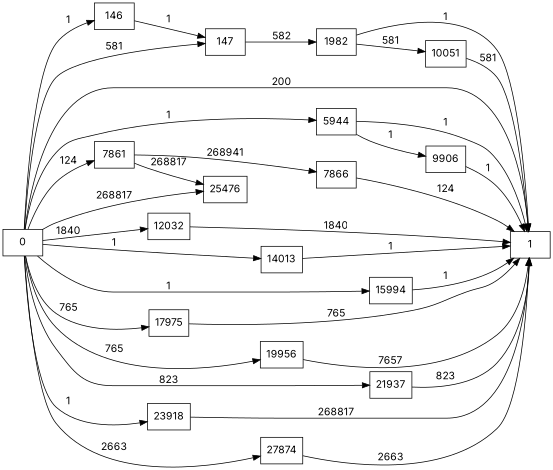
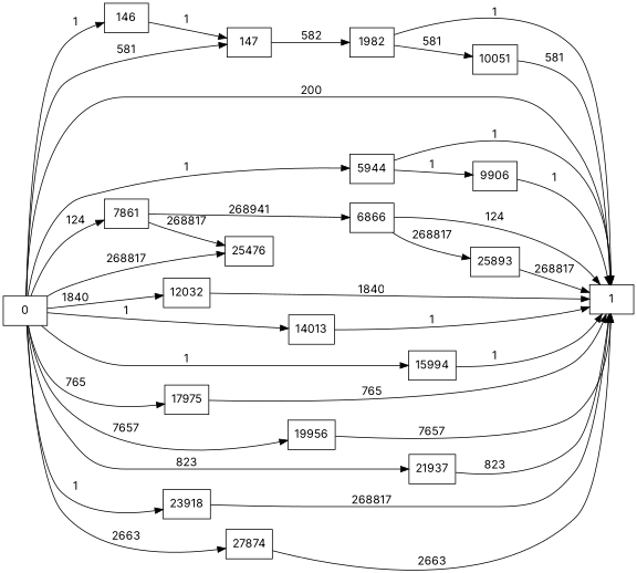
  digraph {
    fontname=Inter
    rankdir=LR
    node [fontname=Inter shape=rectangle]
    edge [fontname=Inter]
    146
    147
    1982
    1
    10051
    5944
    9906
    7861
-   7866
+   7866 [label=6866]
    25476
+   25893
    12032
    14013
    15994
    17975
    19956
    21937
    23918
    27874
    0
    146 -> 147 [label=1]
    147 -> 1982 [label=582]
    1982 -> 1 [label=1]
    1982 -> 10051 [label=581]
    10051 -> 1 [label=581]
    5944 -> 1 [label=1]
    5944 -> 9906 [label=1]
    9906 -> 1 [label=1]
    7861 -> 7866 [label=268941]
    7861 -> 25476 [label=268817]
    7866 -> 1 [label=124]
+   7866 -> 25893 [label=268817]
+   25893 -> 1 [label=268817]
    12032 -> 1 [label=1840]
    14013 -> 1 [label=1]
    15994 -> 1 [label=1]
    17975 -> 1 [label=765]
    19956 -> 1 [label=7657]
    21937 -> 1 [label=823]
    23918 -> 1 [label=268817]
    27874 -> 1 [label=2663]
    0 -> 146 [label=1]
    0 -> 147 [label=581]
    0 -> 1 [label=200]
    0 -> 5944 [label=1]
    0 -> 7861 [label=124]
    0 -> 25476 [label=268817]
    0 -> 12032 [label=1840]
    0 -> 14013 [label=1]
    0 -> 15994 [label=1]
    0 -> 17975 [label=765]
-   0 -> 19956 [label=765]
+   0 -> 19956 [label=7657]
    0 -> 21937 [label=823]
    0 -> 23918 [label=1]
    0 -> 27874 [label=2663]
  }
